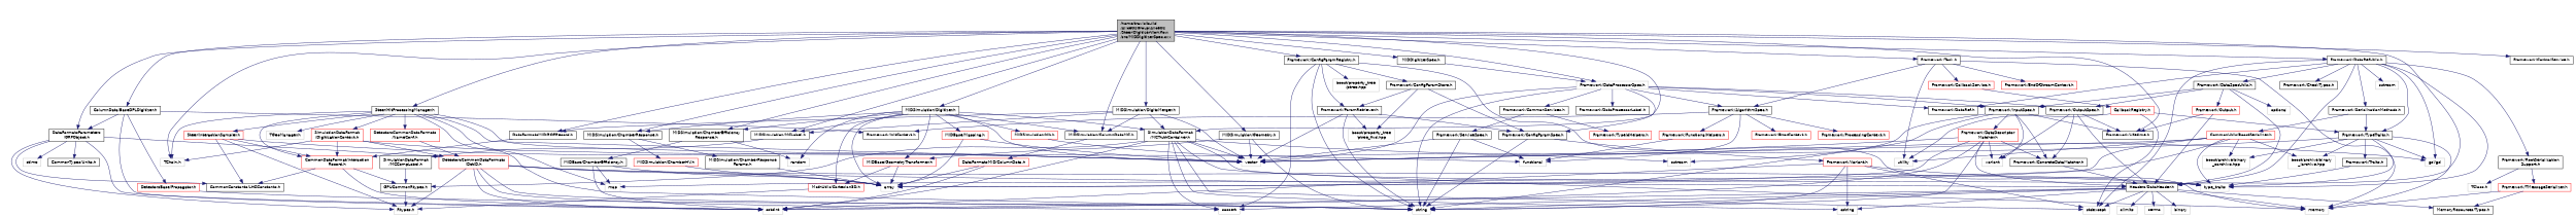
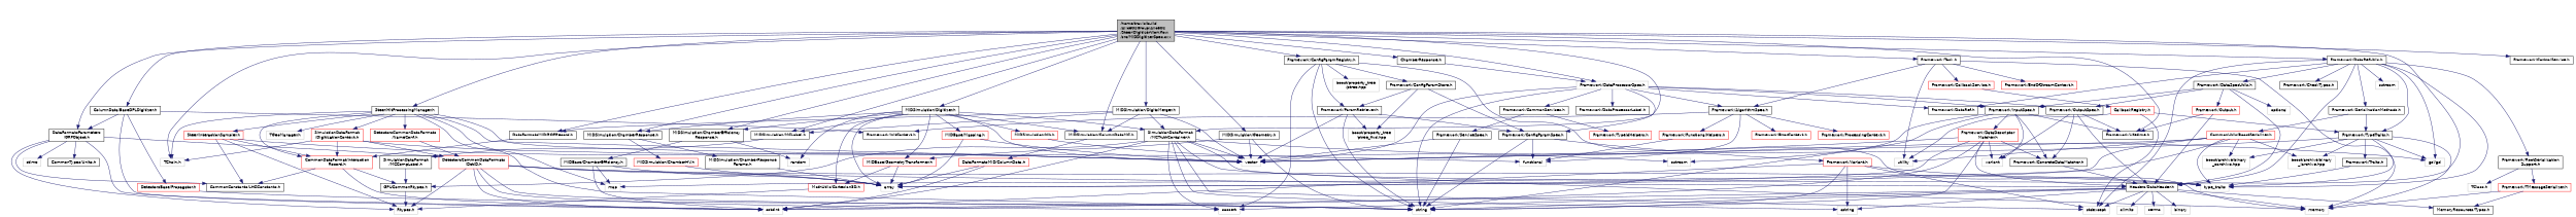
  digraph {
    node [color=black fontname=Helvetica fontsize=10 shape=record]
    edge [color=midnightblue fontname=Helvetica fontsize=10 labelfontname=Helvetica labelfontsize=10 style=solid]
    n1 [fillcolor=grey75 fontcolor=black height=0.2 label="/home/travis/build\l/AliceO2Group/AliceO2\l/Steer/DigitizerWorkflow\l/src/MIDDigitizerSpec.cxx" style=filled width=0.4]
-   n2 [height=0.2 label="MIDDigitizerSpec.h" width=0.4]
+   n2 [height=0.2 label="ChamberResponse.h" width=0.4]
    n3 [color=grey75 height=0.2 label="Framework/DataProcessorSpec.h" width=0.4]
    n4 [height=0.2 label="Framework/Lifetime.h" width=0.4]
    n5 [height=0.2 label="Headers/DataHeader.h" width=0.4]
    n6 [color=grey75 height=0.2 label="TChain.h" width=0.4]
    n7 [height=0.2 label="Framework/ConfigParamRegistry.h" width=0.4]
    n8 [height=0.2 label="Framework/ControlService.h" width=0.4]
    n9 [height=0.2 label="Framework/DataRefUtils.h" width=0.4]
    n10 [height=0.2 label="Framework/Task.h" width=0.4]
    n11 [height=0.2 label="Steer/HitProcessingManager.h" width=0.4]
    n12 [height=0.2 label="DataFormatsParameters\l/GRPObject.h" width=0.4]
    n13 [height=0.2 label="ColumnData/BaseDPLDigitizer.h" width=0.4]
    n14 [height=0.2 label="SimulationDataFormat\l/MCTruthContainer.h" width=0.4]
    n15 [height=0.2 label="DataFormatsMID/ROFRecord.h" width=0.4]
    n16 [height=0.2 label="MIDSimulation/ColumnDataMC.h" width=0.4]
    n17 [height=0.2 label="MIDSimulation/Digitizer.h" width=0.4]
    n18 [height=0.2 label="MIDSimulation/ChamberResponse.h" width=0.4]
    n19 [height=0.2 label="MIDSimulation/ChamberEfficiency\lResponse.h" width=0.4]
    n20 [height=0.2 label="MIDSimulation/MCLabel.h" width=0.4]
    n21 [height=0.2 label="MIDSimulation/DigitsMerger.h" width=0.4]
    n22 [height=0.2 label="MIDSimulation/Geometry.h" width=0.4]
    n23 [height=0.2 label="Framework/AlgorithmSpec.h" width=0.4]
    n24 [height=0.2 label="Framework/ConfigParamSpec.h" width=0.4]
    n25 [color=grey75 height=0.2 label=string width=0.4]
    n26 [height=0.2 label="Framework/DataProcessorLabel.h" width=0.4]
    n27 [height=0.2 label="Framework/DataRef.h" width=0.4]
    n28 [height=0.2 label="Framework/InputSpec.h" width=0.4]
    n29 [color=grey75 height=0.2 label=vector width=0.4]
    n30 [height=0.2 label="Framework/OutputSpec.h" width=0.4]
    n31 [height=0.2 label="Framework/CommonServices.h" width=0.4]
    n32 [color=grey75 height=0.2 label=cstring width=0.4]
    n33 [color=grey75 height=0.2 label=cstdint width=0.4]
    n34 [color=grey75 height=0.2 label=stdexcept width=0.4]
    n35 [color=grey75 height=0.2 label=memory width=0.4]
    n36 [color=grey75 height=0.2 label=cassert width=0.4]
    n37 [color=grey75 height=0.2 label=binary width=0.4]
    n38 [color=grey75 height=0.2 label=climits width=0.4]
    n39 [height=0.2 label="MemoryResources/Types.h" width=0.4]
    n40 [color=grey75 height=0.2 label=cerrno width=0.4]
    n41 [height=0.2 label="Framework/ParamRetriever.h" width=0.4]
    n42 [height=0.2 label="Framework/ConfigParamStore.h" width=0.4]
    n43 [color=grey75 height=0.2 label="boost/property_tree\l/ptree.hpp" width=0.4]
    n44 [color=grey75 height=0.2 label=type_traits width=0.4]
    n45 [height=0.2 label="Framework/RootSerialization\lSupport.h" width=0.4]
    n46 [height=0.2 label="Framework/SerializationMethods.h" width=0.4]
    n47 [height=0.2 label="Framework/TypeTraits.h" width=0.4]
    n48 [color=grey75 height=0.2 label="gsl/gsl" width=0.4]
    n49 [height=0.2 label="Framework/DataSpecUtils.h" width=0.4]
    n50 [height=0.2 label="Framework/CheckTypes.h" width=0.4]
    n51 [color=grey75 height=0.2 label=sstream width=0.4]
    n52 [color=grey75 height=0.2 label=utility width=0.4]
    n53 [color=red height=0.2 label="Framework/CallbackService.h" width=0.4]
    n54 [color=red height=0.2 label="Framework/EndOfStreamContext.h" width=0.4]
    n55 [color=grey75 height=0.2 label=functional width=0.4]
    n56 [color=grey75 height=0.2 label=map width=0.4]
    n57 [color=red height=0.2 label="CommonDataFormat/Interaction\lRecord.h" width=0.4]
    n58 [color=red height=0.2 label="SimulationDataFormat\l/DigitizationContext.h" width=0.4]
    n59 [color=red height=0.2 label="Steer/InteractionSampler.h" width=0.4]
    n60 [color=red height=0.2 label="DetectorsCommonDataFormats\l/NameConf.h" width=0.4]
    n61 [color=grey75 height=0.2 label="TGeoManager.h" width=0.4]
    n62 [height=0.2 label="CommonConstants/LHCConstants.h" width=0.4]
    n63 [color=grey75 height=0.2 label="Rtypes.h" width=0.4]
    n64 [color=red height=0.2 label="DetectorsCommonDataFormats\l/DetID.h" width=0.4]
    n65 [color=grey75 height=0.2 label=ctime width=0.4]
    n66 [height=0.2 label="CommonTypes/Units.h" width=0.4]
    n67 [height=0.2 label="Framework/InitContext.h" width=0.4]
    n68 [color=red height=0.2 label="DetectorsBase/Propagator.h" width=0.4]
    n69 [height=0.2 label="GPUCommonRtypes.h" width=0.4]
    n70 [color=red height=0.2 label="DataFormatsMID/ColumnData.h" width=0.4]
    n71 [color=grey75 height=0.2 label=array width=0.4]
    n72 [color=grey75 height=0.2 label=random width=0.4]
    n73 [color=red height=0.2 label="MathUtils/Cartesian3D.h" width=0.4]
    n74 [color=red height=0.2 label="MIDBase/Mapping.h" width=0.4]
    n75 [color=red height=0.2 label="MIDBase/GeometryTransformer.h" width=0.4]
    n76 [color=red height=0.2 label="MIDSimulation/Hit.h" width=0.4]
    n77 [height=0.2 label="MIDSimulation/ChamberResponse\lParams.h" width=0.4]
    n78 [color=red height=0.2 label="MIDSimulation/ChamberHV.h" width=0.4]
    n79 [height=0.2 label="MIDBase/ChamberEfficiency.h" width=0.4]
    n80 [height=0.2 label="SimulationDataFormat\l/MCCompLabel.h" width=0.4]
    n81 [color=red height=0.2 label="Framework/ProcessingContext.h" width=0.4]
    n82 [color=red height=0.2 label="Framework/ErrorContext.h" width=0.4]
    n83 [color=red height=0.2 label="Framework/FunctionalHelpers.h" width=0.4]
    n84 [color=red height=0.2 label="Framework/Variant.h" width=0.4]
    n85 [height=0.2 label="Framework/ConcreteDataMatcher.h" width=0.4]
    n86 [color=red height=0.2 label="Framework/DataDescriptor\lMatcher.h" width=0.4]
    n87 [color=grey75 height=0.2 label=variant width=0.4]
    n88 [color=grey75 height=0.2 label=ostream width=0.4]
    n89 [height=0.2 label="Framework/ServiceSpec.h" width=0.4]
    n90 [color=red height=0.2 label="Framework/TypeIdHelpers.h" width=0.4]
    n91 [color=grey75 height=0.2 label="boost/property_tree\l/ptree_fwd.hpp" width=0.4]
    n92 [color=red height=0.2 label="Framework/TMessageSerializer.h" width=0.4]
    n93 [color=grey75 height=0.2 label="TClass.h" width=0.4]
    n94 [color=red height=0.2 label="CommonUtils/BoostSerializer.h" width=0.4]
    n95 [height=0.2 label="Framework/Traits.h" width=0.4]
    n96 [color=grey75 height=0.2 label="boost/archive/binary\l_iarchive.hpp" width=0.4]
    n97 [color=grey75 height=0.2 label="boost/archive/binary\l_oarchive.hpp" width=0.4]
    n98 [color=red height=0.2 label="Framework/Output.h" width=0.4]
    n99 [color=grey75 height=0.2 label=optional width=0.4]
    n100 [color=red height=0.2 label="CallbackRegistry.h" width=0.4]
    n1 -> n2
    n1 -> n3
    n1 -> n4
    n1 -> n5
    n1 -> n6
    n1 -> n7
    n1 -> n8
    n1 -> n9
    n1 -> n10
    n1 -> n11
    n1 -> n12
    n1 -> n13
    n1 -> n14
    n1 -> n15
    n1 -> n16
    n1 -> n17
    n1 -> n18
    n1 -> n19
    n1 -> n20
    n1 -> n21
    n1 -> n22
    n2 -> n3
    n3 -> n23
    n3 -> n24
    n3 -> n25
    n3 -> n26
    n3 -> n27
    n3 -> n28
    n3 -> n29
    n3 -> n30
    n3 -> n31
    n5 -> n25
    n5 -> n32
    n5 -> n33
    n5 -> n34
    n5 -> n35
    n5 -> n36
    n5 -> n37
    n5 -> n38
    n5 -> n39
    n5 -> n40
    n7 -> n25
    n7 -> n35
    n7 -> n36
    n7 -> n41
    n7 -> n42
    n7 -> n43
    n9 -> n5
    n9 -> n27
    n9 -> n34
    n9 -> n44
    n9 -> n45
    n9 -> n46
    n9 -> n47
    n9 -> n48
    n9 -> n49
    n9 -> n50
    n9 -> n51
    n10 -> n23
    n10 -> n35
    n10 -> n52
    n10 -> n53
    n10 -> n54
    n11 -> n6
    n11 -> n25
    n11 -> n29
    n11 -> n55
    n11 -> n56
    n11 -> n57
    n11 -> n58
    n11 -> n59
    n11 -> n60
    n11 -> n61
    n12 -> n33
    n12 -> n62
    n12 -> n63
    n12 -> n64
    n12 -> n65
    n12 -> n66
    n13 -> n12
    n13 -> n33
    n13 -> n67
    n13 -> n68
    n14 -> n29
    n14 -> n32
    n14 -> n33
    n14 -> n34
    n14 -> n35
    n14 -> n36
    n14 -> n44
    n14 -> n48
    n14 -> n69
    n15 -> n57
    n16 -> n70
    n17 -> n14
    n17 -> n16
    n17 -> n18
    n17 -> n19
    n17 -> n20
    n17 -> n29
    n17 -> n71
    n17 -> n72
    n17 -> n73
    n17 -> n74
    n17 -> n75
    n17 -> n76
    n18 -> n77
    n18 -> n78
    n19 -> n72
    n19 -> n79
    n20 -> n80
    n21 -> n14
    n21 -> n15
    n21 -> n16
    n21 -> n20
    n21 -> n29
    n22 -> n25
    n22 -> n29
    n22 -> n75
    n23 -> n55
    n23 -> n67
    n23 -> n81
    n23 -> n82
    n23 -> n83
    n24 -> n25
    n24 -> n84
    n28 -> n4
    n28 -> n25
    n28 -> n85
    n28 -> n86
    n28 -> n87
    n28 -> n88
    n30 -> n4
    n30 -> n5
    n30 -> n85
    n30 -> n87
    n31 -> n89
    n31 -> n90
    n41 -> n24
    n41 -> n25
    n41 -> n29
    n41 -> n91
    n42 -> n24
    n42 -> n41
    n42 -> n91
    n45 -> n92
    n45 -> n93
    n46 -> n47
    n46 -> n94
    n47 -> n29
    n47 -> n35
    n47 -> n44
    n47 -> n48
    n47 -> n95
    n47 -> n96
    n47 -> n97
    n49 -> n5
    n49 -> n28
    n49 -> n30
    n49 -> n98
    n49 -> n99
    n53 -> n100
    n57 -> n33
    n57 -> n62
    n57 -> n69
    n58 -> n6
    n58 -> n29
    n58 -> n57
    n58 -> n64
    n59 -> n29
    n59 -> n57
    n59 -> n62
    n59 -> n63
    n60 -> n64
    n64 -> n5
    n64 -> n25
    n64 -> n33
    n64 -> n36
    n64 -> n44
    n64 -> n63
    n64 -> n71
    n68 -> n25
    n69 -> n63
    n70 -> n33
    n70 -> n71
    n73 -> n63
    n74 -> n29
    n74 -> n71
    n75 -> n71
    n75 -> n73
    n76 -> n88
    n77 -> n71
    n78 -> n71
    n79 -> n33
    n79 -> n56
    n79 -> n71
    n80 -> n69
    n83 -> n55
    n84 -> n25
    n84 -> n32
    n84 -> n33
    n84 -> n34
    n84 -> n44
    n85 -> n5
    n86 -> n5
    n86 -> n25
    n86 -> n29
    n86 -> n33
    n86 -> n71
    n86 -> n85
    n86 -> n87
    n89 -> n25
    n89 -> n29
-   n89 -> n55
+   n24 -> n55
    n92 -> n35
    n92 -> n39
    n94 -> n29
    n94 -> n44
    n94 -> n52
    n94 -> n56
    n94 -> n71
    n94 -> n96
    n94 -> n97
    n95 -> n44
    n98 -> n4
    n98 -> n5
    n100 -> n34
    n100 -> n47
    n100 -> n52
  }
